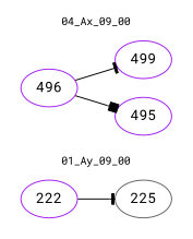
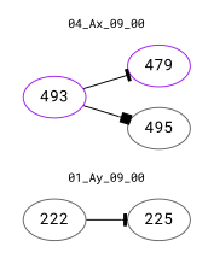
  digraph {
    fontname="Roboto Mono"
    rankdir=LR
    node [color=purple fontname="Roboto Mono"]
    edge [arrowhead=tee color=black fontname="Roboto Mono"]
-   n1 [label=222]
+   n1 [color=gray40 label=222]
    n2 [color=gray40 label=225]
-   n3 [label=496]
-   n4 [label=495]
-   n5 [label=499]
+   n3 [label=493]
+   n4 [color=gray40 label=495]
+   n5 [label=479]
    subgraph cluster_1 {
      color=white
      fontsize=10
      label="01_Ay_09_00"
      n1
      n2
    }
    subgraph cluster_2 {
      color=white
      fontsize=10
      label="04_Ax_09_00"
      n3
      n4
      n5
    }
    n1 -> n2
    n3 -> n4 [arrowhead=box]
    n3 -> n5
  }
